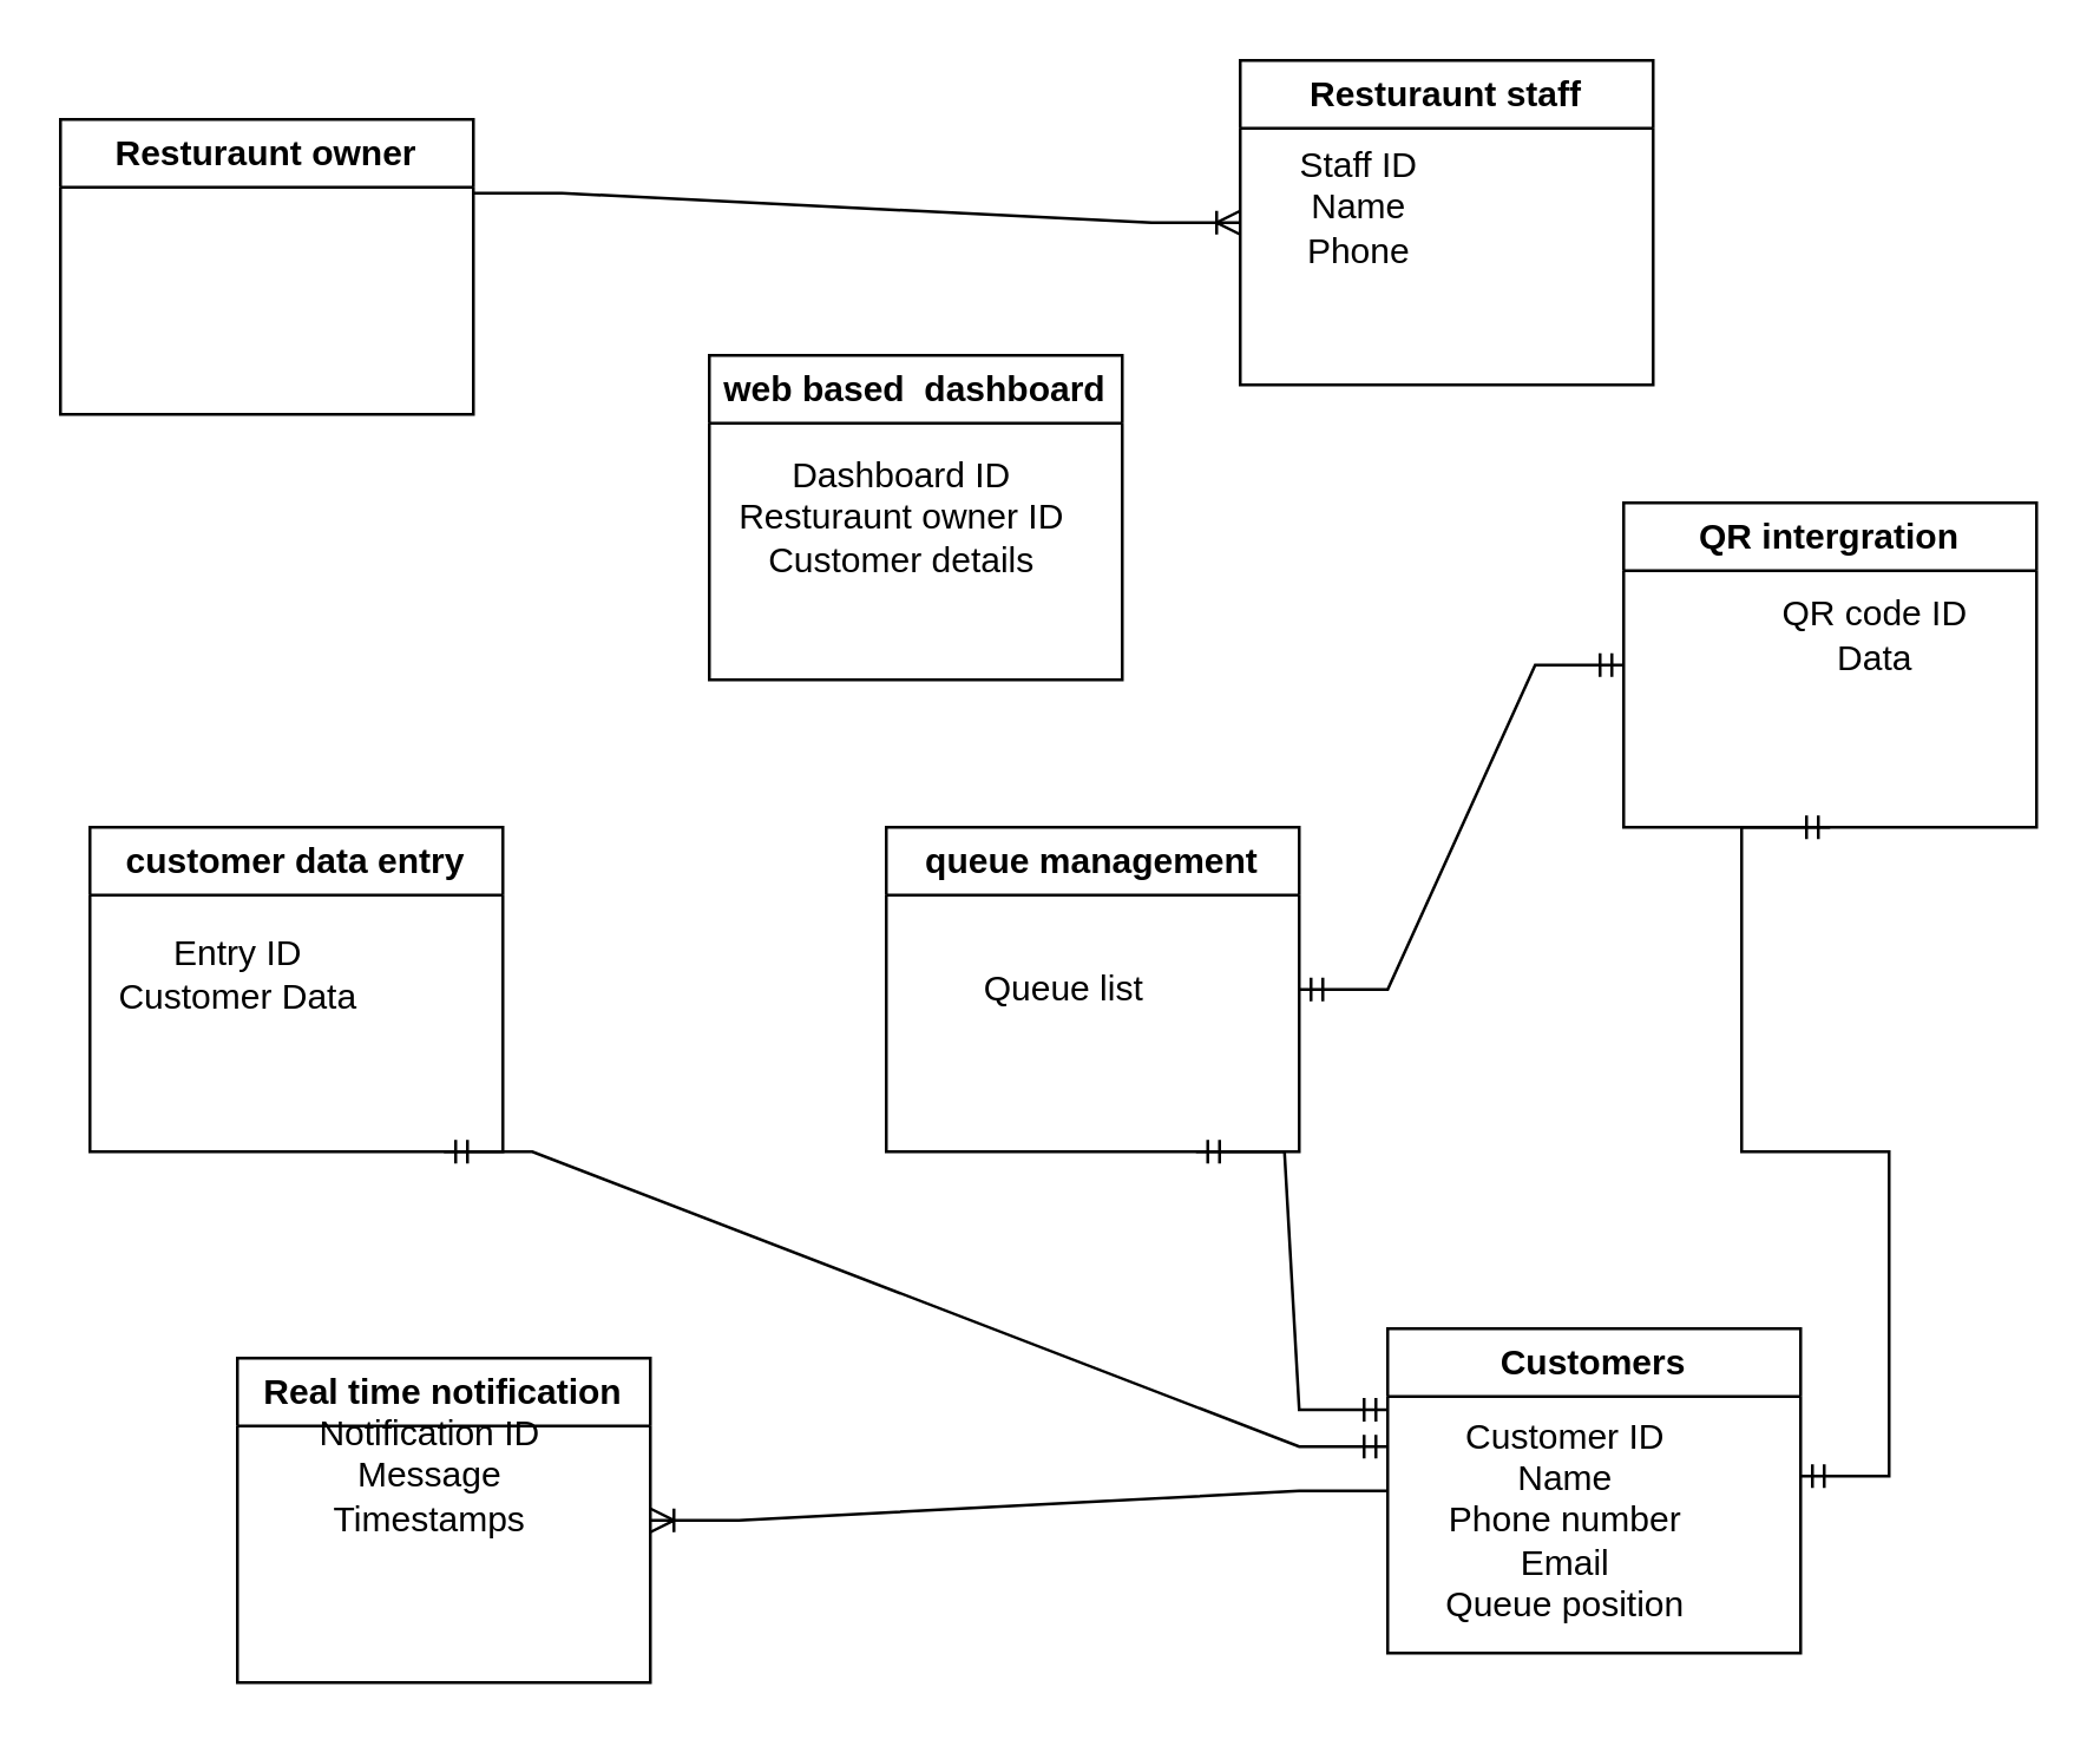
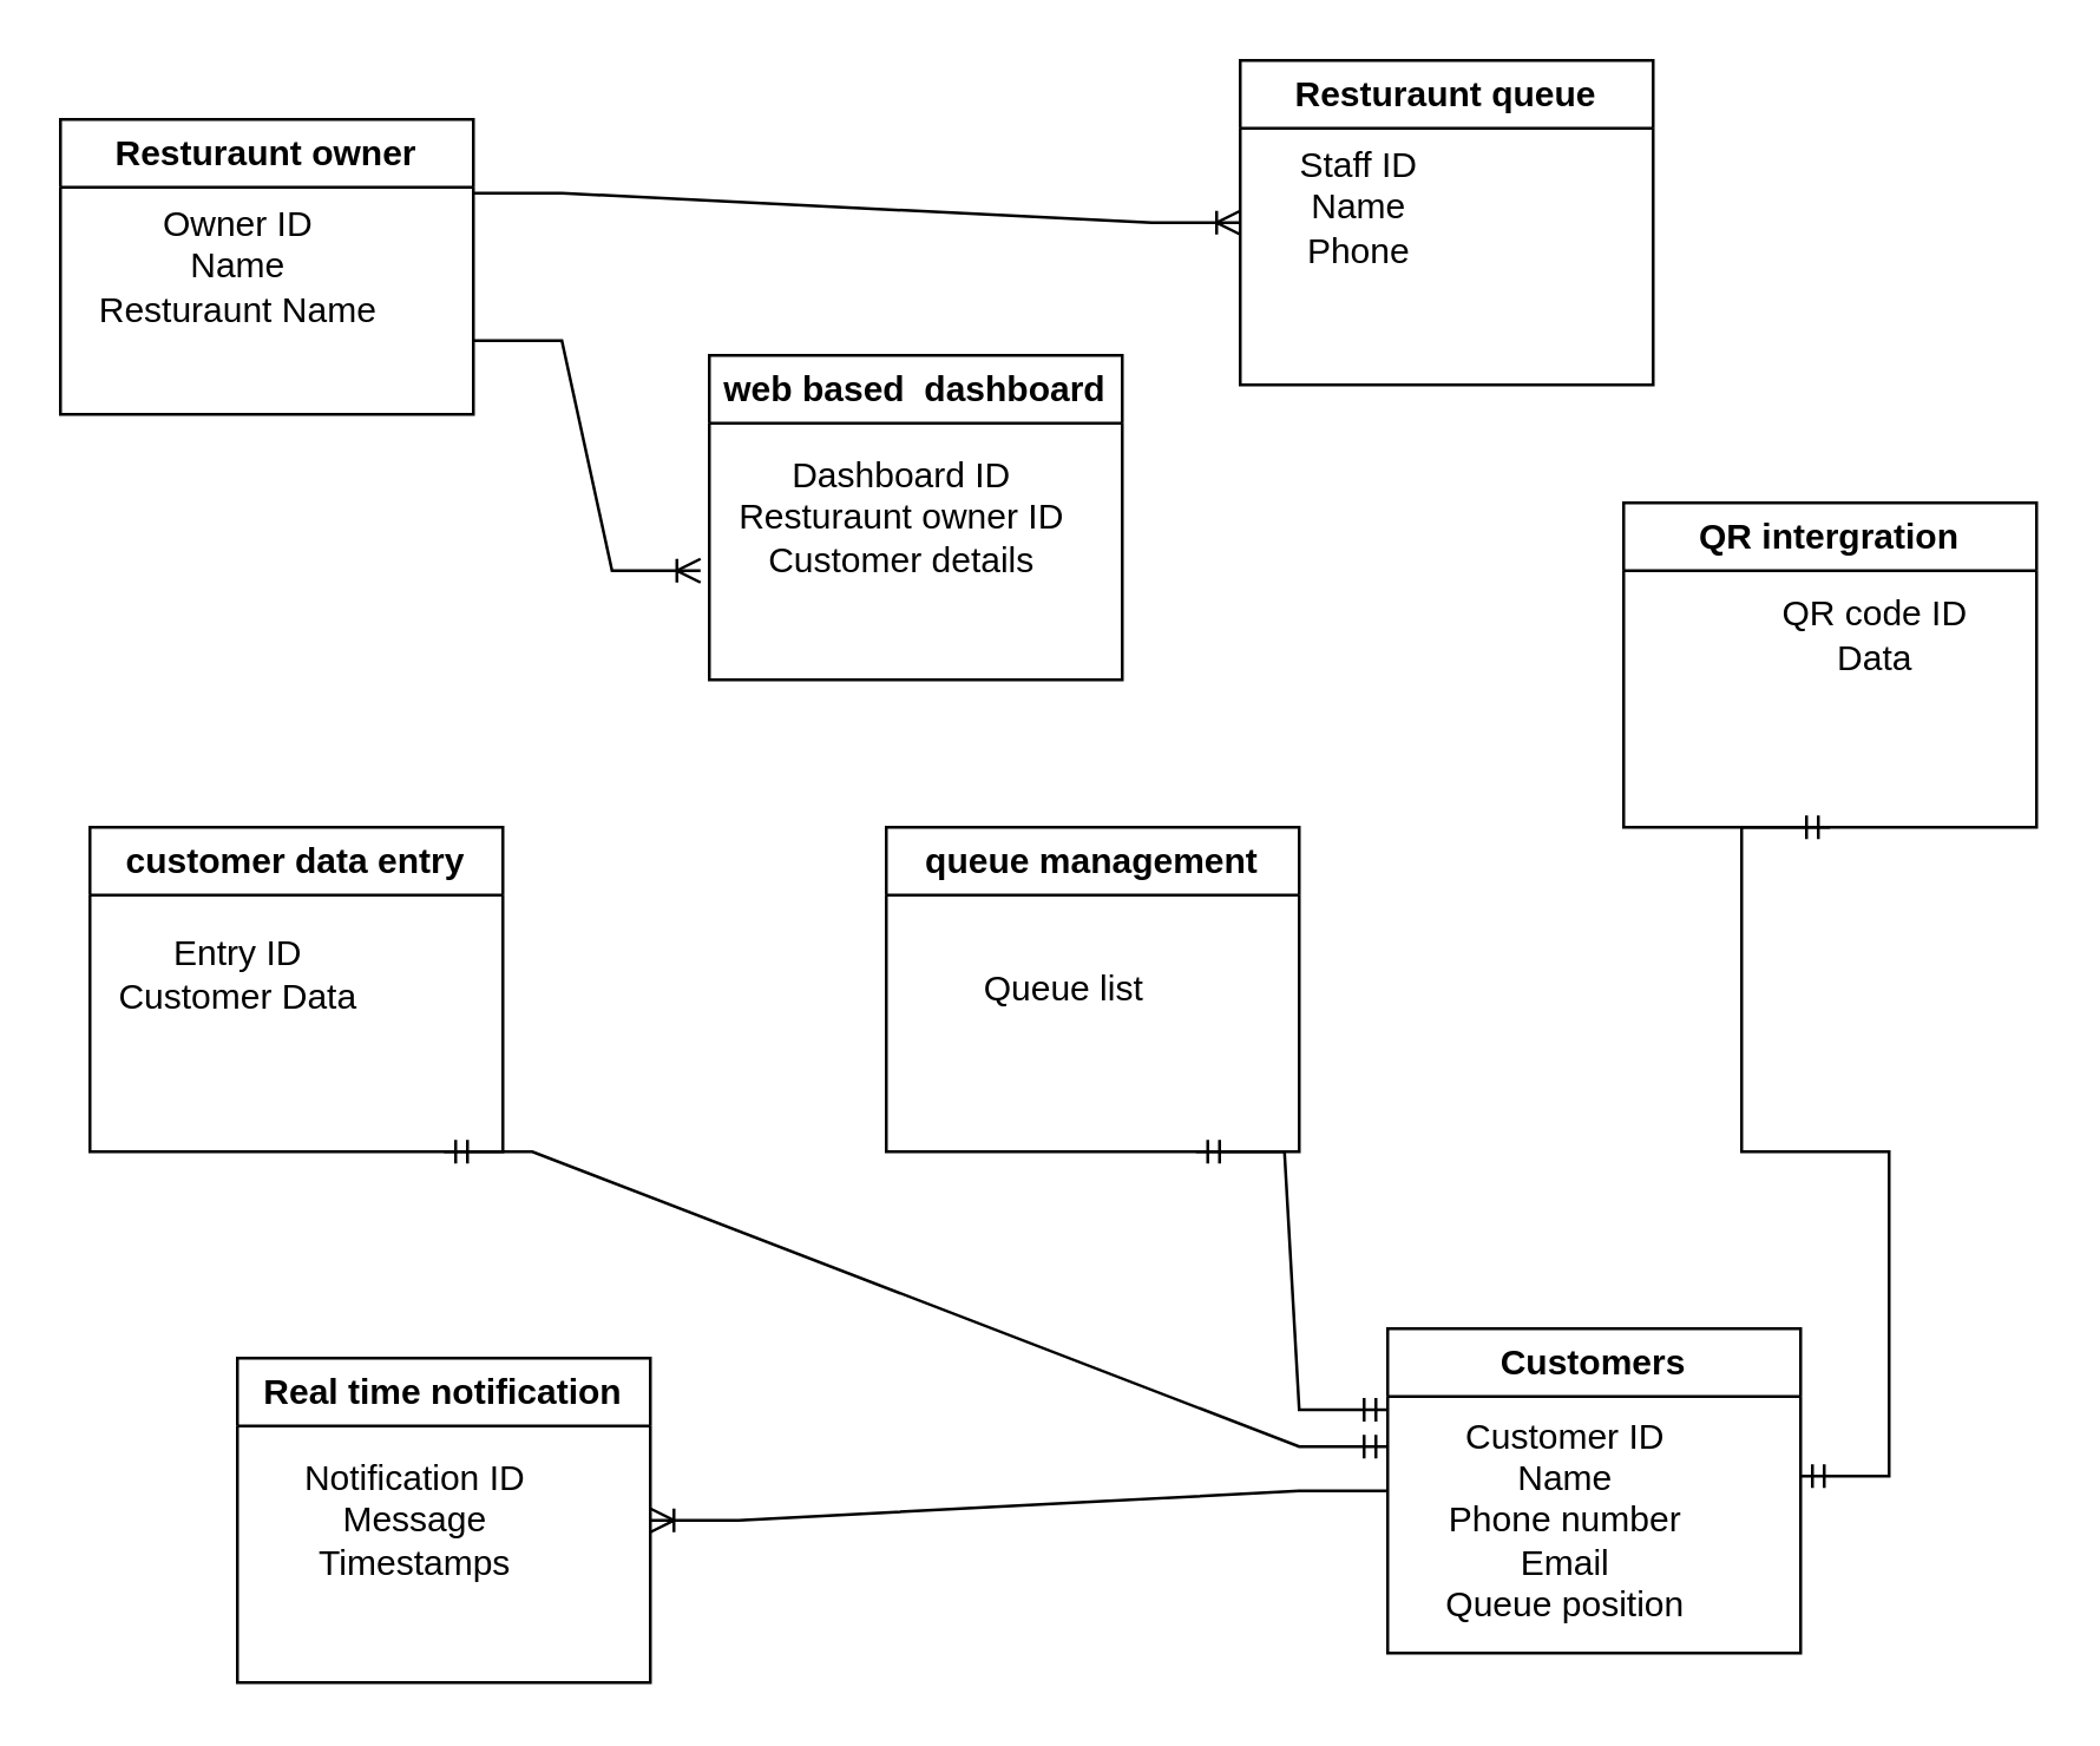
  <mxCell id="0" />
  <mxCell id="1" parent="0" />
  <mxCell id="2" value="Resturaunt owner" style="swimlane;whiteSpace=wrap;html=1;" vertex="1" parent="1"><mxGeometry x="20" y="40" width="140" height="100" as="geometry" /></mxCell>
+ <mxCell id="3" value="Owner ID&lt;br&gt;Name&lt;br&gt;Resturaunt Name" style="text;html=1;align=center;verticalAlign=middle;resizable=0;points=[];autosize=1;strokeColor=none;fillColor=none;" vertex="1" parent="2"><mxGeometry y="20" width="120" height="60" as="geometry" /></mxCell>
  <mxCell id="4" value="web based&amp;nbsp; dashboard" style="swimlane;whiteSpace=wrap;html=1;" vertex="1" parent="1"><mxGeometry x="240" width="140" height="110" as="geometry" y="120" /></mxCell>
  <mxCell id="5" value="Dashboard ID&lt;br&gt;Resturaunt owner ID&lt;br&gt;Customer details" style="text;html=1;align=center;verticalAlign=middle;resizable=0;points=[];autosize=1;strokeColor=none;fillColor=none;" vertex="1" parent="4"><mxGeometry y="25" width="130" height="60" as="geometry" /></mxCell>
  <mxCell id="6" value="Real time notification" style="swimlane;whiteSpace=wrap;html=1;" vertex="1" parent="1"><mxGeometry x="80" y="460" width="140" height="110" as="geometry" /></mxCell>
- <mxCell id="7" value="Notification ID&lt;br&gt;Message&lt;br&gt;Timestamps" style="text;html=1;align=center;verticalAlign=middle;resizable=0;points=[];autosize=1;strokeColor=none;fillColor=none;" vertex="1" parent="6"><mxGeometry x="15" y="10" width="100" height="60" as="geometry" /></mxCell>
+ <mxCell id="7" value="Notification ID&lt;br&gt;Message&lt;br&gt;Timestamps" style="text;html=1;align=center;verticalAlign=middle;resizable=0;points=[];autosize=1;strokeColor=none;fillColor=none;" vertex="1" parent="6"><mxGeometry x="10" y="25" width="100" height="60" as="geometry" /></mxCell>
  <mxCell id="8" value="Customers" style="swimlane;whiteSpace=wrap;html=1;" vertex="1" parent="1"><mxGeometry x="470" y="450" width="140" height="110" as="geometry" /></mxCell>
  <mxCell id="9" value="Customer ID&lt;br&gt;Name&lt;br&gt;Phone number&lt;br&gt;Email&lt;br&gt;Queue position" style="text;html=1;align=center;verticalAlign=middle;resizable=0;points=[];autosize=1;strokeColor=none;fillColor=none;" vertex="1" parent="8"><mxGeometry x="10" y="20" width="100" height="90" as="geometry" /></mxCell>
  <mxCell id="10" value="queue management" style="swimlane;whiteSpace=wrap;html=1;" vertex="1" parent="1"><mxGeometry x="300" y="280" width="140" height="110" as="geometry" /></mxCell>
  <mxCell id="11" value="Queue list" style="text;html=1;align=center;verticalAlign=middle;resizable=0;points=[];autosize=1;strokeColor=none;fillColor=none;" vertex="1" parent="10"><mxGeometry x="20" y="40" width="80" height="30" as="geometry" /></mxCell>
  <mxCell id="12" value="QR intergration" style="swimlane;whiteSpace=wrap;html=1;" vertex="1" parent="1"><mxGeometry x="550" y="170" width="140" height="110" as="geometry" /></mxCell>
  <mxCell id="13" value="QR code ID&lt;br&gt;Data" style="text;html=1;align=center;verticalAlign=middle;resizable=0;points=[];autosize=1;strokeColor=none;fillColor=none;" vertex="1" parent="12"><mxGeometry x="40" y="25" width="90" height="40" as="geometry" /></mxCell>
- <mxCell id="14" value="Resturaunt staff" style="swimlane;whiteSpace=wrap;html=1;" vertex="1" parent="1"><mxGeometry x="420" y="20" width="140" height="110" as="geometry" /></mxCell>
+ <mxCell id="14" value="Resturaunt queue" style="swimlane;whiteSpace=wrap;html=1;" vertex="1" parent="1"><mxGeometry x="420" y="20" width="140" height="110" as="geometry" /></mxCell>
  <mxCell id="15" value="Staff ID&lt;br&gt;Name&lt;br&gt;Phone" style="text;html=1;align=center;verticalAlign=middle;resizable=0;points=[];autosize=1;strokeColor=none;fillColor=none;" vertex="1" parent="14"><mxGeometry x="10" y="20" width="60" height="60" as="geometry" /></mxCell>
  <mxCell id="16" value="customer data entry" style="swimlane;whiteSpace=wrap;html=1;" vertex="1" parent="1"><mxGeometry x="30" y="280" width="140" height="110" as="geometry" /></mxCell>
  <mxCell id="17" value="Entry ID&lt;br&gt;Customer Data" style="text;html=1;align=center;verticalAlign=middle;resizable=0;points=[];autosize=1;strokeColor=none;fillColor=none;" vertex="1" parent="16"><mxGeometry y="30" width="100" height="40" as="geometry" /></mxCell>
  <mxCell id="18" value="" style="edgeStyle=entityRelationEdgeStyle;fontSize=12;html=1;endArrow=ERmandOne;startArrow=ERmandOne;rounded=0;" edge="1" parent="16"><mxGeometry width="100" height="100" relative="1" as="geometry"><mxPoint x="120" y="110" as="sourcePoint" /><mxPoint x="440" y="210" as="targetPoint" /></mxGeometry></mxCell>
  <mxCell id="19" value="" style="edgeStyle=entityRelationEdgeStyle;fontSize=12;html=1;endArrow=ERoneToMany;rounded=0;entryX=0;entryY=0.5;entryDx=0;entryDy=0;exitX=1;exitY=0.25;exitDx=0;exitDy=0;" edge="1" parent="1" source="2" target="14"><mxGeometry width="100" height="100" relative="1" as="geometry"><mxPoint x="170" y="220" as="sourcePoint" /><mxPoint x="270" as="targetPoint" y="120" /></mxGeometry></mxCell>
- <mxCell id="21" value="" style="edgeStyle=entityRelationEdgeStyle;fontSize=12;html=1;endArrow=ERmandOne;startArrow=ERmandOne;rounded=0;entryX=0;entryY=0.5;entryDx=0;entryDy=0;exitX=1;exitY=0.5;exitDx=0;exitDy=0;" edge="1" parent="1" source="10" target="12"><mxGeometry width="100" height="100" relative="1" as="geometry"><mxPoint x="450" y="370" as="sourcePoint" /><mxPoint x="510" y="300" as="targetPoint" /></mxGeometry></mxCell>
+ <mxCell id="20" value="" style="edgeStyle=entityRelationEdgeStyle;fontSize=12;html=1;endArrow=ERoneToMany;rounded=0;entryX=-0.023;entryY=0.8;entryDx=0;entryDy=0;entryPerimeter=0;exitX=1;exitY=0.75;exitDx=0;exitDy=0;" edge="1" parent="1" source="2" target="5"><mxGeometry width="100" height="100" relative="1" as="geometry"><mxPoint x="170" y="240" as="sourcePoint" /><mxPoint x="270" y="140" as="targetPoint" /></mxGeometry></mxCell>
  <mxCell id="22" value="" style="edgeStyle=entityRelationEdgeStyle;fontSize=12;html=1;endArrow=ERmandOne;startArrow=ERmandOne;rounded=0;entryX=0.5;entryY=1;entryDx=0;entryDy=0;" edge="1" parent="1" target="12"><mxGeometry width="100" height="100" relative="1" as="geometry"><mxPoint x="610" y="500" as="sourcePoint" /><mxPoint x="720" y="440" as="targetPoint" /></mxGeometry></mxCell>
  <mxCell id="23" value="" style="edgeStyle=entityRelationEdgeStyle;fontSize=12;html=1;endArrow=ERoneToMany;rounded=0;exitX=0;exitY=0.5;exitDx=0;exitDy=0;entryX=1;entryY=0.5;entryDx=0;entryDy=0;" edge="1" parent="1" source="8" target="6"><mxGeometry width="100" height="100" relative="1" as="geometry"><mxPoint x="300" y="600" as="sourcePoint" /><mxPoint x="110" y="650" as="targetPoint" /></mxGeometry></mxCell>
  <mxCell id="24" value="" style="edgeStyle=entityRelationEdgeStyle;fontSize=12;html=1;endArrow=ERmandOne;startArrow=ERmandOne;rounded=0;entryX=0;entryY=0.25;entryDx=0;entryDy=0;exitX=0.75;exitY=1;exitDx=0;exitDy=0;" edge="1" parent="1" source="10" target="8"><mxGeometry width="100" height="100" relative="1" as="geometry"><mxPoint x="430" y="460" as="sourcePoint" /><mxPoint x="410" y="420" as="targetPoint" /></mxGeometry></mxCell>
